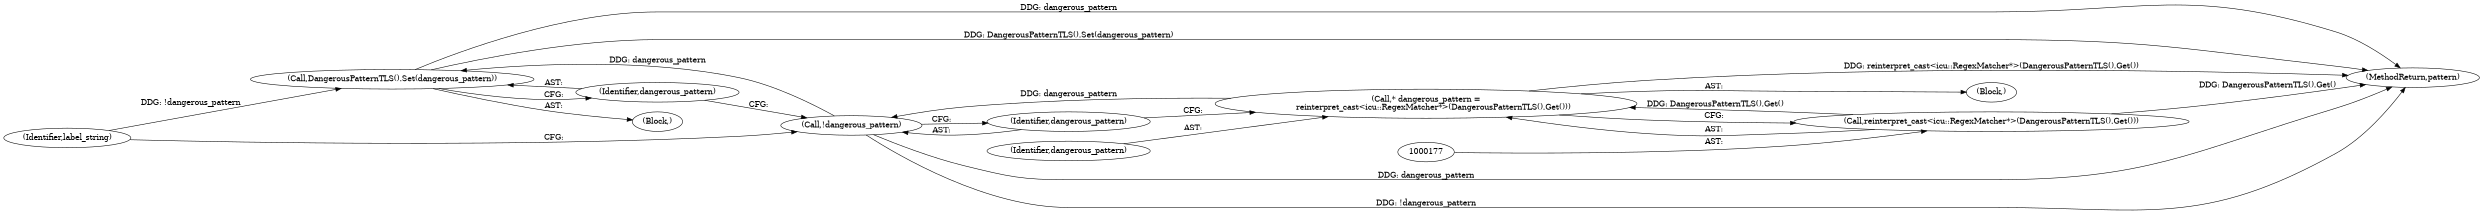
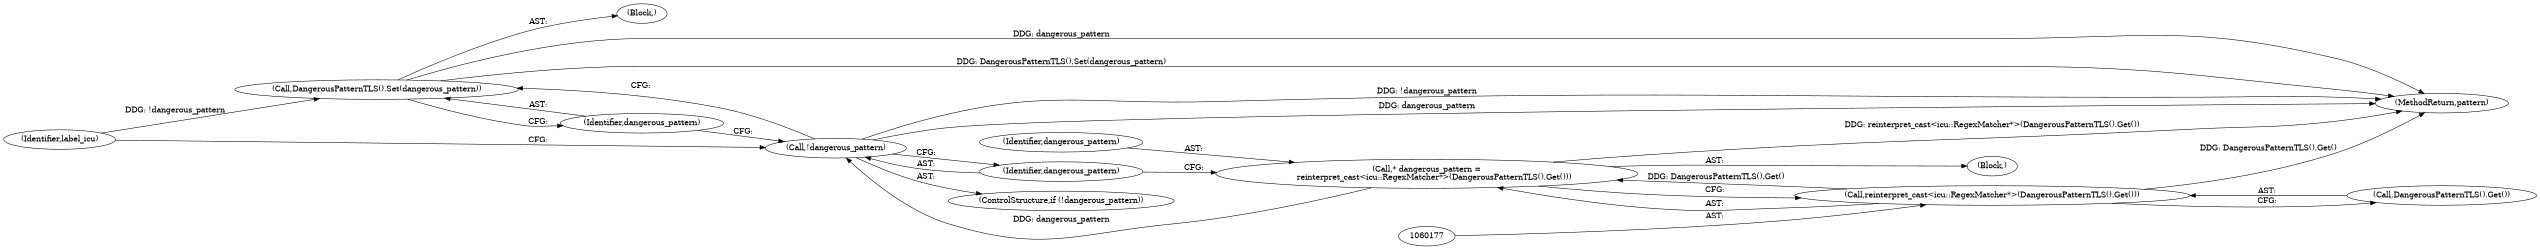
  digraph {
    rankdir=LR
    n1 [label="(Call,DangerousPatternTLS().Set(dangerous_pattern))"]
    n2 [label="(MethodReturn,pattern)"]
    n3 [label="(Identifier,dangerous_pattern)"]
    n4 [label="(Block,)"]
    n5 [label="(Call,!dangerous_pattern)"]
+   n6 [label="(ControlStructure,if (!dangerous_pattern))"]
    n7 [label="(Identifier,dangerous_pattern)"]
    n8 [label="(Call,* dangerous_pattern =\n      reinterpret_cast<icu::RegexMatcher*>(DangerousPatternTLS().Get()))"]
    n9 [label="(Call,reinterpret_cast<icu::RegexMatcher*>(DangerousPatternTLS().Get()))"]
    n10 [label="(Block,)"]
+   n11 [label="(Call,DangerousPatternTLS().Get())"]
    n12 [label="(Identifier,dangerous_pattern)"]
-   n13 [label="(Identifier,label_string)"]
-   1000177
+   n13 [label="(Identifier,label_icu)"]
+   1000177 [label=1060177]
    n1 -> n2 [label="DDG: dangerous_pattern"]
    n1 -> n2 [label="DDG: DangerousPatternTLS().Set(dangerous_pattern)"]
    n1 -> n3 [label="CFG: "]
    n1 -> n4 [label="AST: "]
    n3 -> n1 [label="AST: "]
    n3 -> n5 [label="CFG: "]
-   n5 -> n1 [label="DDG: dangerous_pattern"]
+   n5 -> n1 [label="CFG: "]
    n5 -> n2 [label="DDG: dangerous_pattern"]
    n5 -> n2 [label="DDG: !dangerous_pattern"]
+   n5 -> n6 [label="AST: "]
    n5 -> n7 [label="CFG: "]
    n7 -> n5 [label="AST: "]
    n7 -> n8 [label="CFG: "]
    n8 -> n2 [label="DDG: reinterpret_cast<icu::RegexMatcher*>(DangerousPatternTLS().Get())"]
    n8 -> n5 [label="DDG: dangerous_pattern"]
    n8 -> n9 [label="CFG: "]
    n8 -> n10 [label="AST: "]
    n9 -> n2 [label="DDG: DangerousPatternTLS().Get()"]
    n9 -> n8 [label="AST: "]
    n9 -> n8 [label="DDG: DangerousPatternTLS().Get()"]
+   n9 -> n11 [label="CFG: "]
+   n11 -> n9 [label="AST: "]
    n12 -> n8 [label="AST: "]
    n13 -> n1 [label="DDG: !dangerous_pattern"]
    n13 -> n5 [label="CFG: "]
    1000177 -> n9 [label="AST: "]
  }
